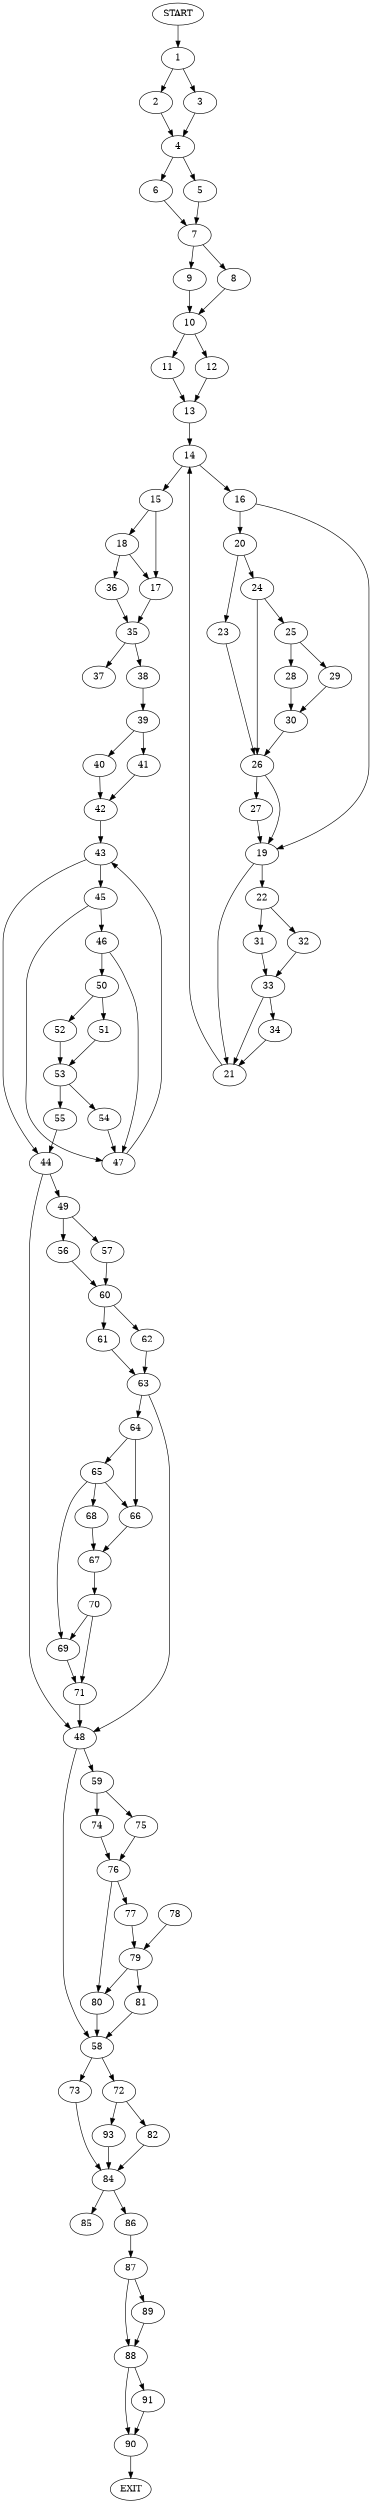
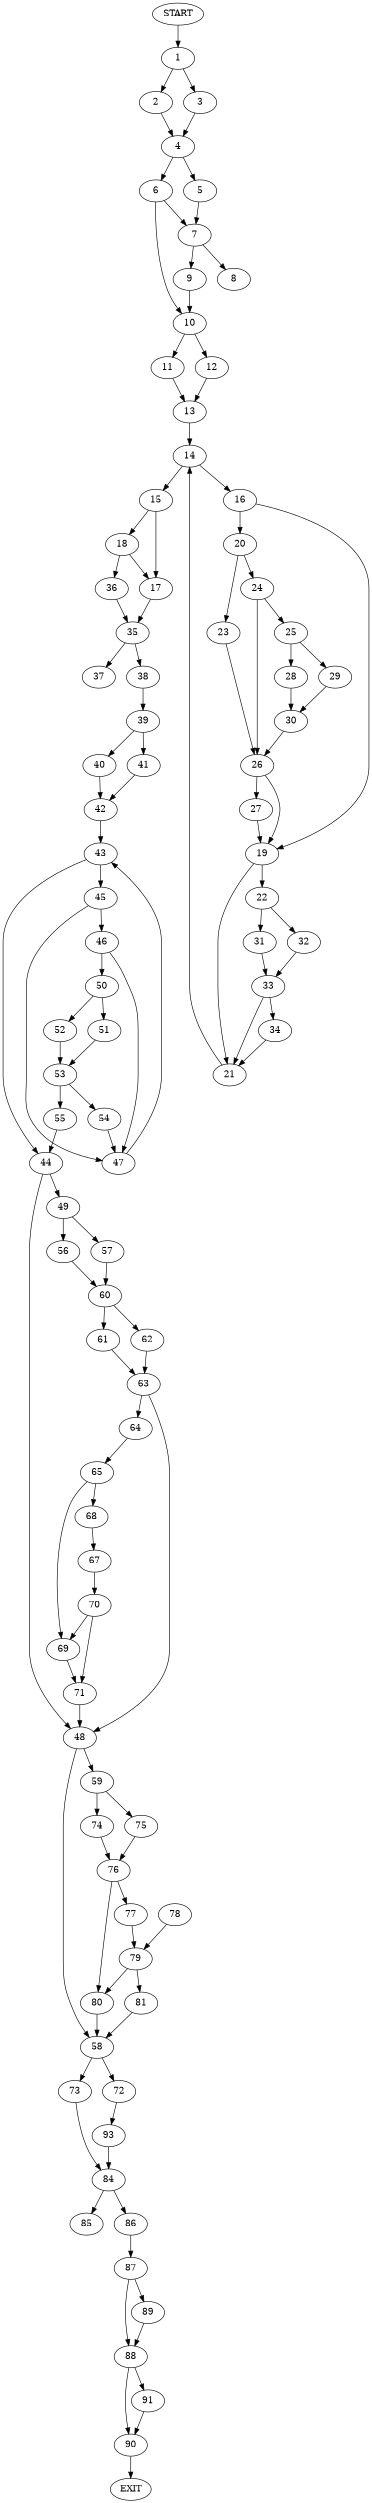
  digraph {
    fontname="DejaVu Serif"
    node [fontname="DejaVu Serif"]
    edge [fontname="DejaVu Serif"]
    n1 [label=START]
    1
    2
    3
    n5 [label=EXIT]
    4
    5
    6
    7
    8
    9
    10
    11
    12
    13
    14
    15
    16
    17
    18
    19
    20
    35
    36
    21
    22
    23
    24
    37
    38
    31
    32
    26
    25
    33
    27
    28
    29
    30
    34
    39
    40
    41
    42
    43
    44
    45
    48
    49
    46
    47
    58
    59
    56
    57
    50
    51
    52
    72
    73
    74
    75
    60
    53
    54
    55
    61
    62
-   82
    n70 [label=93]
    84
    76
    63
    64
    65
-   66
    68
    69
    67
    70
    71
    77
    80
    79
    78
    81
    85
    86
    87
    88
    89
    90
    91
    n1 -> 1
    1 -> 2
    1 -> 3
    2 -> 4
    3 -> 4
    4 -> 5
    4 -> 6
    5 -> 7
    6 -> 7
    7 -> 8
    7 -> 9
-   8 -> 10
+   6 -> 10
    9 -> 10
    10 -> 11
    10 -> 12
    11 -> 13
    12 -> 13
    13 -> 14
    14 -> 15
    14 -> 16
    15 -> 17
    15 -> 18
    16 -> 19
    16 -> 20
    17 -> 35
    18 -> 17
    18 -> 36
    19 -> 21
    19 -> 22
    20 -> 23
    20 -> 24
    35 -> 37
    35 -> 38
    36 -> 35
    21 -> 14
    22 -> 31
    22 -> 32
    23 -> 26
    24 -> 26
    24 -> 25
    38 -> 39
    31 -> 33
    32 -> 33
    26 -> 19
    26 -> 27
    25 -> 28
    25 -> 29
    33 -> 21
    33 -> 34
    27 -> 19
    28 -> 30
    29 -> 30
    30 -> 26
    34 -> 21
    39 -> 40
    39 -> 41
    40 -> 42
    41 -> 42
    42 -> 43
    43 -> 44
    43 -> 45
    44 -> 48
    44 -> 49
    45 -> 46
    45 -> 47
    48 -> 58
    48 -> 59
    49 -> 56
    49 -> 57
    46 -> 47
    46 -> 50
    47 -> 43
    58 -> 72
    58 -> 73
    59 -> 74
    59 -> 75
    56 -> 60
    57 -> 60
    50 -> 51
    50 -> 52
    51 -> 53
    52 -> 53
-   72 -> 82
    72 -> n70
    73 -> 84
    74 -> 76
    75 -> 76
    60 -> 61
    60 -> 62
    53 -> 54
    53 -> 55
    54 -> 47
    55 -> 44
    61 -> 63
    62 -> 63
-   82 -> 84
    n70 -> 84
    84 -> 85
    84 -> 86
    76 -> 77
    76 -> 80
    63 -> 48
    63 -> 64
    64 -> 65
-   64 -> 66
-   65 -> 66
    65 -> 68
    65 -> 69
-   66 -> 67
    68 -> 67
    69 -> 71
    67 -> 70
    70 -> 69
    70 -> 71
    71 -> 48
    77 -> 79
    80 -> 58
    79 -> 80
    79 -> 81
    78 -> 79
    81 -> 58
    86 -> 87
    87 -> 88
    87 -> 89
    88 -> 90
    88 -> 91
    89 -> 88
    90 -> n5
    91 -> 90
  }
